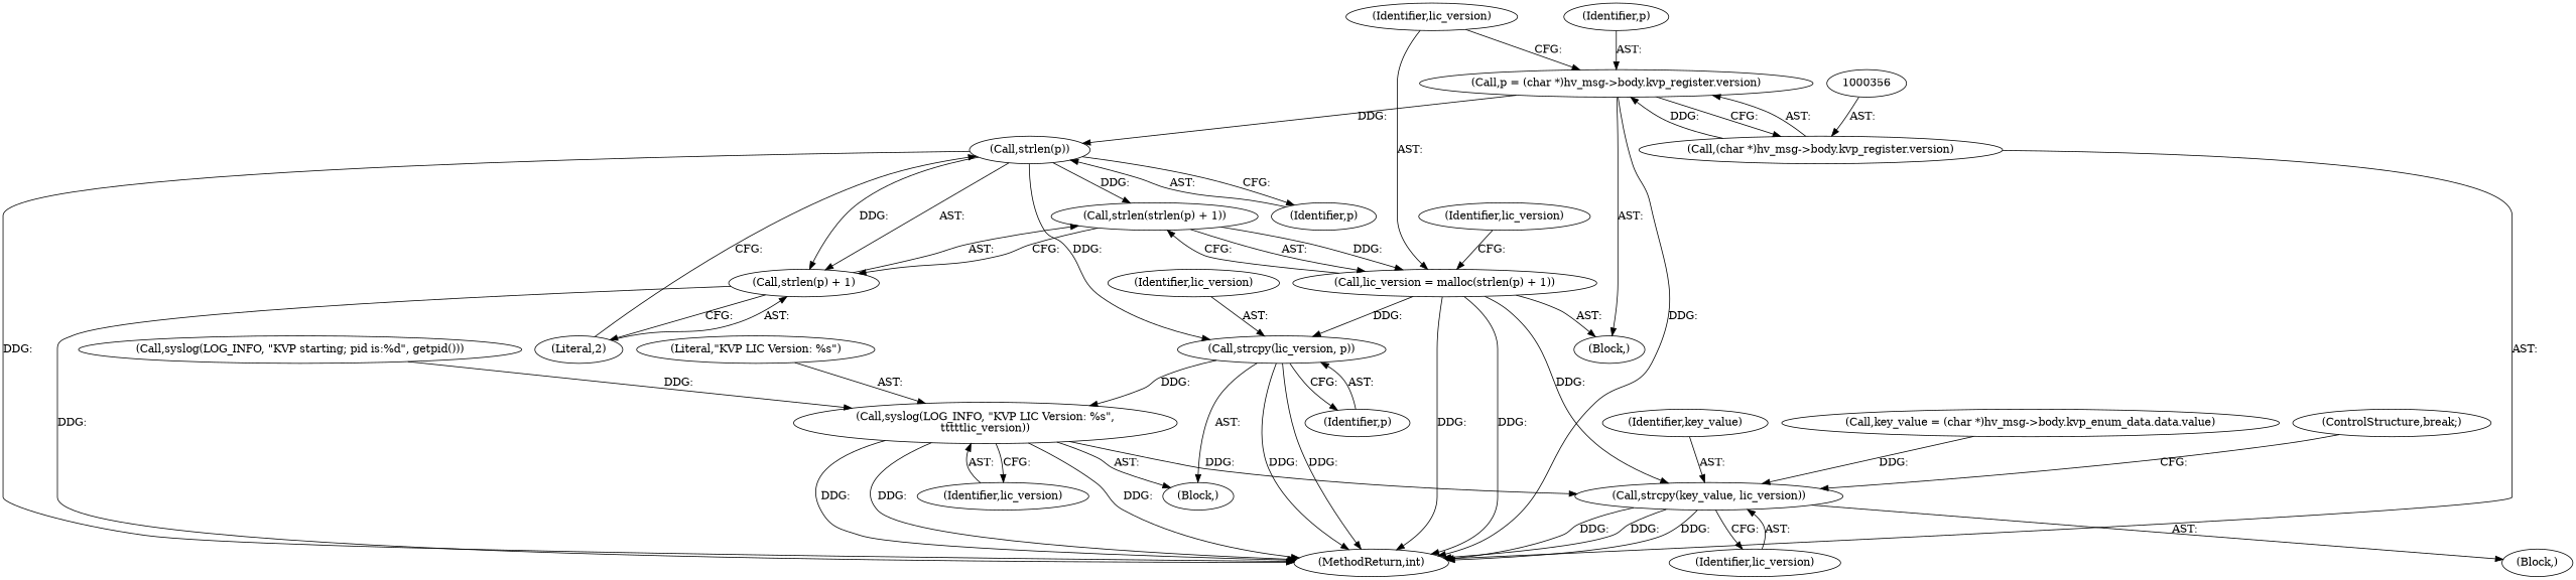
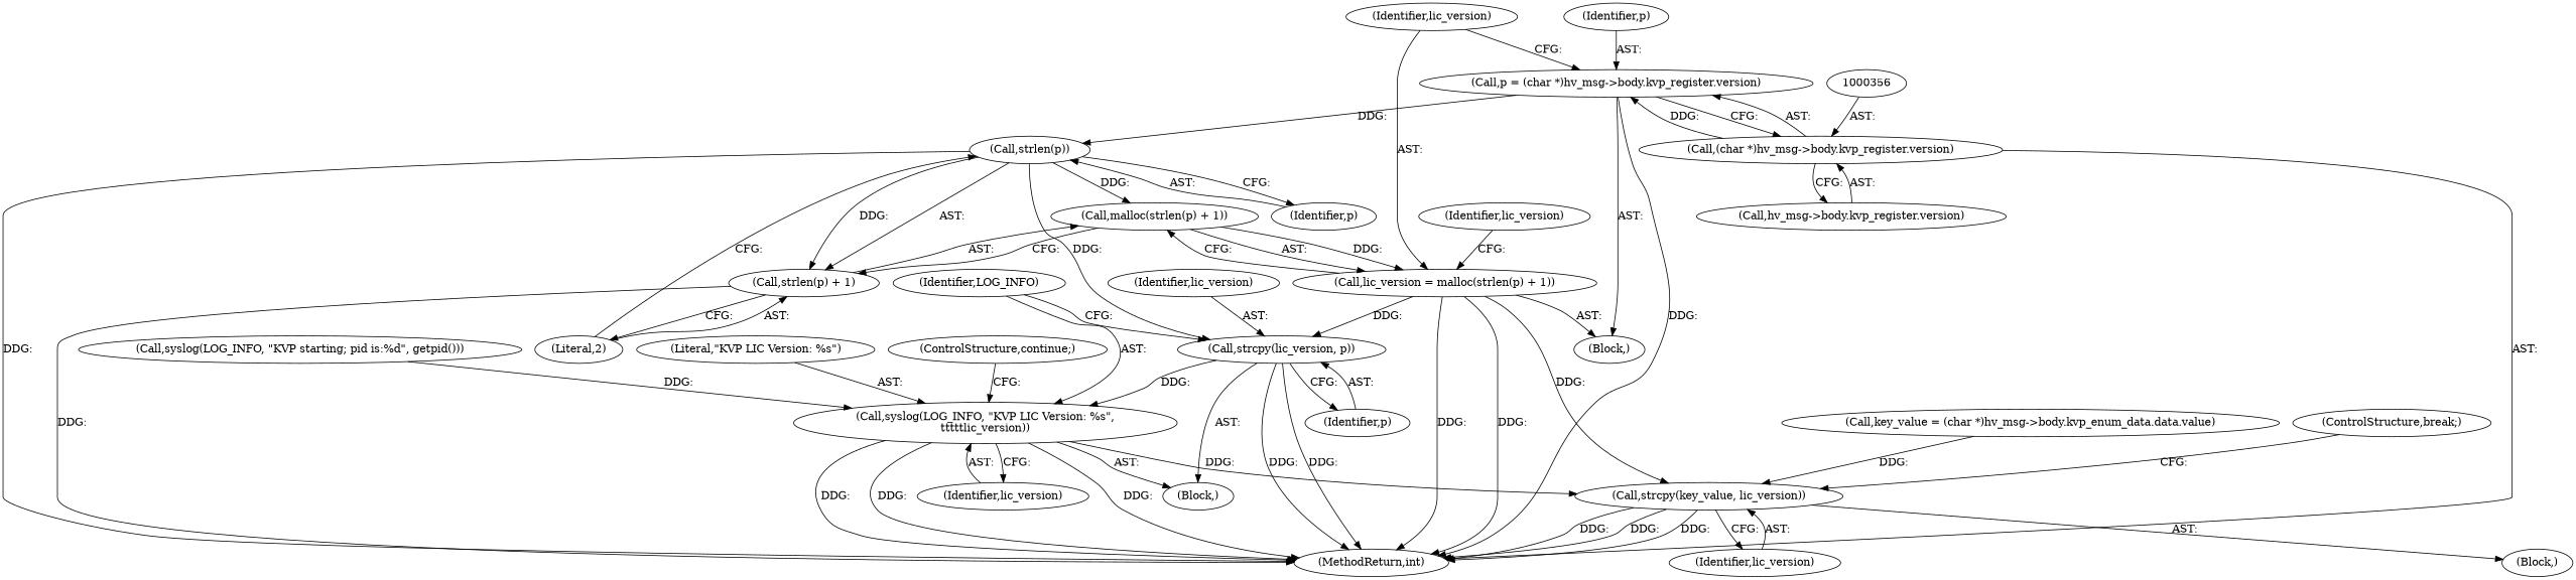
  digraph {
    n1 [label="(Call,strlen(p))"]
-   n2 [label="(Call,strlen(strlen(p) + 1))"]
+   n2 [label="(Call,malloc(strlen(p) + 1))"]
    n3 [label="(Call,strcpy(lic_version, p))"]
    n4 [label="(Call,strlen(p) + 1)"]
    n5 [label="(MethodReturn,int)"]
    n6 [label="(Identifier,p)"]
    n7 [label="(Call,lic_version = malloc(strlen(p) + 1))"]
    n8 [label="(Call,syslog(LOG_INFO, \"KVP LIC Version: %s\",\n\t\t\t\t\tlic_version))"]
    n9 [label="(Identifier,p)"]
    n10 [label="(Block,)"]
    n11 [label="(Literal,2)"]
    n12 [label="(Call,p = (char *)hv_msg->body.kvp_register.version)"]
    n13 [label="(Call,(char *)hv_msg->body.kvp_register.version)"]
    n14 [label="(Block,)"]
+   n15 [label="(Call,hv_msg->body.kvp_register.version)"]
    n16 [label="(Call,strcpy(key_value, lic_version))"]
    n17 [label="(Block,)"]
    n18 [label="(Identifier,lic_version)"]
    n19 [label="(Identifier,lic_version)"]
    n20 [label="(Call,key_value = (char *)hv_msg->body.kvp_enum_data.data.value)"]
+   n21 [label="(Identifier,LOG_INFO)"]
    n22 [label="(Identifier,lic_version)"]
    n23 [label="(ControlStructure,break;)"]
+   n24 [label="(ControlStructure,continue;)"]
    n25 [label="(Identifier,p)"]
-   n26 [label="(Identifier,key_value)"]
    n27 [label="(Call,syslog(LOG_INFO, \"KVP starting; pid is:%d\", getpid()))"]
    n28 [label="(Identifier,lic_version)"]
    n29 [label="(Identifier,lic_version)"]
    n30 [label="(Literal,\"KVP LIC Version: %s\")"]
    1000356
    n1 -> n2 [label="DDG: "]
    n1 -> n3 [label="DDG: "]
    n1 -> n4 [label="AST: "]
    n1 -> n4 [label="DDG: "]
    n1 -> n5 [label="DDG: "]
    n1 -> n6 [label="CFG: "]
    n2 -> n4 [label="CFG: "]
    n2 -> n7 [label="AST: "]
    n2 -> n7 [label="DDG: "]
    n3 -> n5 [label="DDG: "]
    n3 -> n5 [label="DDG: "]
    n3 -> n8 [label="DDG: "]
    n3 -> n9 [label="CFG: "]
    n3 -> n10 [label="AST: "]
    n4 -> n2 [label="AST: "]
    n4 -> n5 [label="DDG: "]
    n4 -> n11 [label="CFG: "]
    n6 -> n1 [label="AST: "]
    n7 -> n2 [label="CFG: "]
    n7 -> n3 [label="DDG: "]
    n7 -> n5 [label="DDG: "]
    n7 -> n5 [label="DDG: "]
    n7 -> n14 [label="AST: "]
    n7 -> n16 [label="DDG: "]
    n8 -> n5 [label="DDG: "]
    n8 -> n5 [label="DDG: "]
    n8 -> n5 [label="DDG: "]
    n8 -> n10 [label="AST: "]
    n8 -> n16 [label="DDG: "]
    n8 -> n19 [label="CFG: "]
    n9 -> n3 [label="AST: "]
    n11 -> n1 [label="CFG: "]
    n11 -> n4 [label="AST: "]
    n12 -> n1 [label="DDG: "]
    n12 -> n5 [label="DDG: "]
    n12 -> n13 [label="CFG: "]
    n12 -> n14 [label="AST: "]
    n13 -> n5 [label="AST: "]
    n13 -> n12 [label="AST: "]
    n13 -> n12 [label="DDG: "]
+   n13 -> n15 [label="CFG: "]
+   n15 -> n13 [label="AST: "]
    n16 -> n5 [label="DDG: "]
    n16 -> n5 [label="DDG: "]
    n16 -> n5 [label="DDG: "]
    n16 -> n17 [label="AST: "]
    n16 -> n18 [label="CFG: "]
    n18 -> n16 [label="AST: "]
    n19 -> n8 [label="AST: "]
    n20 -> n16 [label="DDG: "]
+   n21 -> n3 [label="CFG: "]
+   n21 -> n8 [label="AST: "]
    n22 -> n7 [label="CFG: "]
    n23 -> n16 [label="CFG: "]
+   n24 -> n8 [label="CFG: "]
    n25 -> n12 [label="AST: "]
-   n26 -> n16 [label="AST: "]
    n27 -> n8 [label="DDG: "]
    n28 -> n3 [label="AST: "]
    n29 -> n7 [label="AST: "]
    n29 -> n12 [label="CFG: "]
    n30 -> n8 [label="AST: "]
    1000356 -> n13 [label="AST: "]
  }
